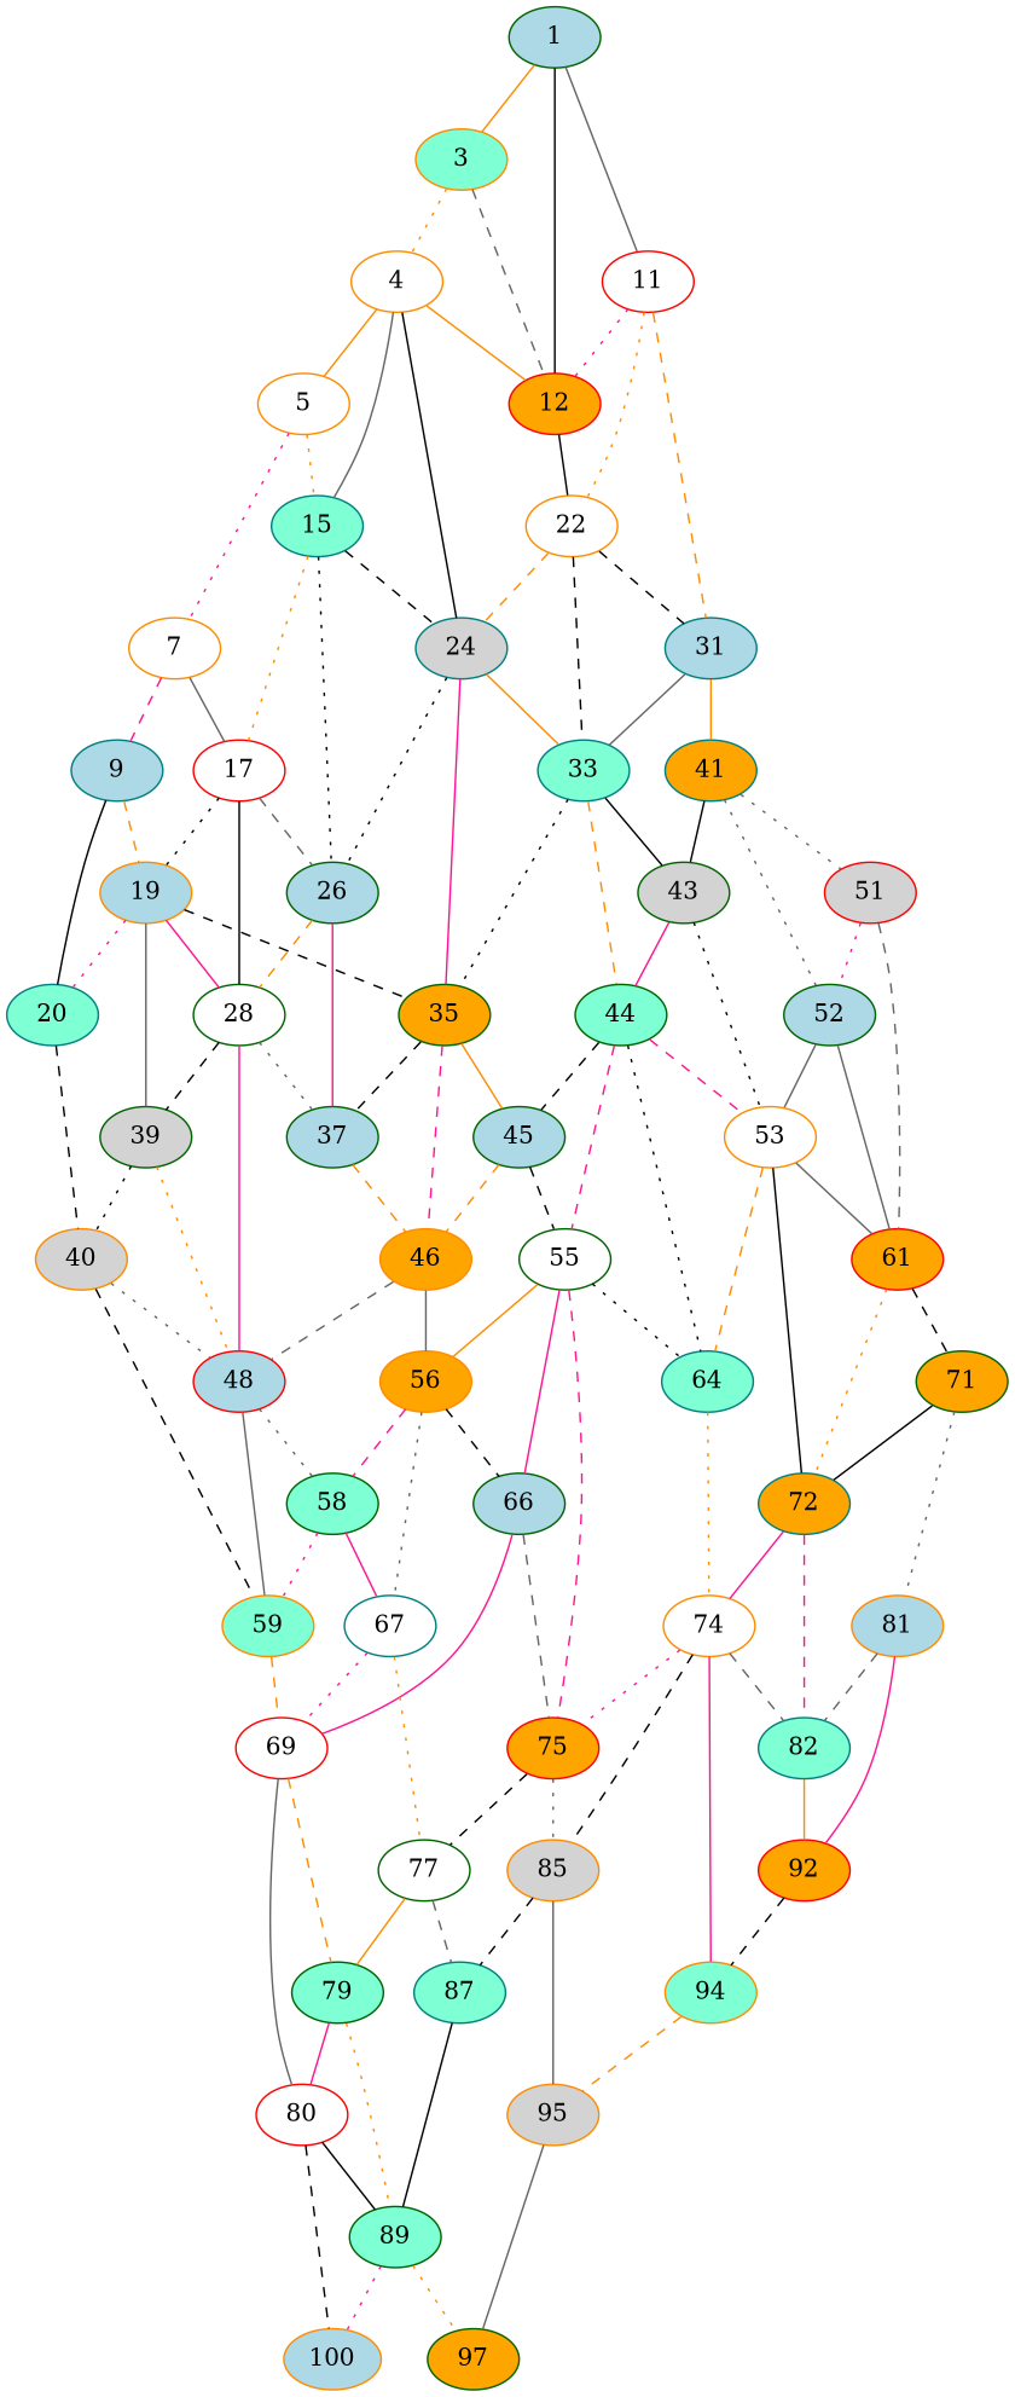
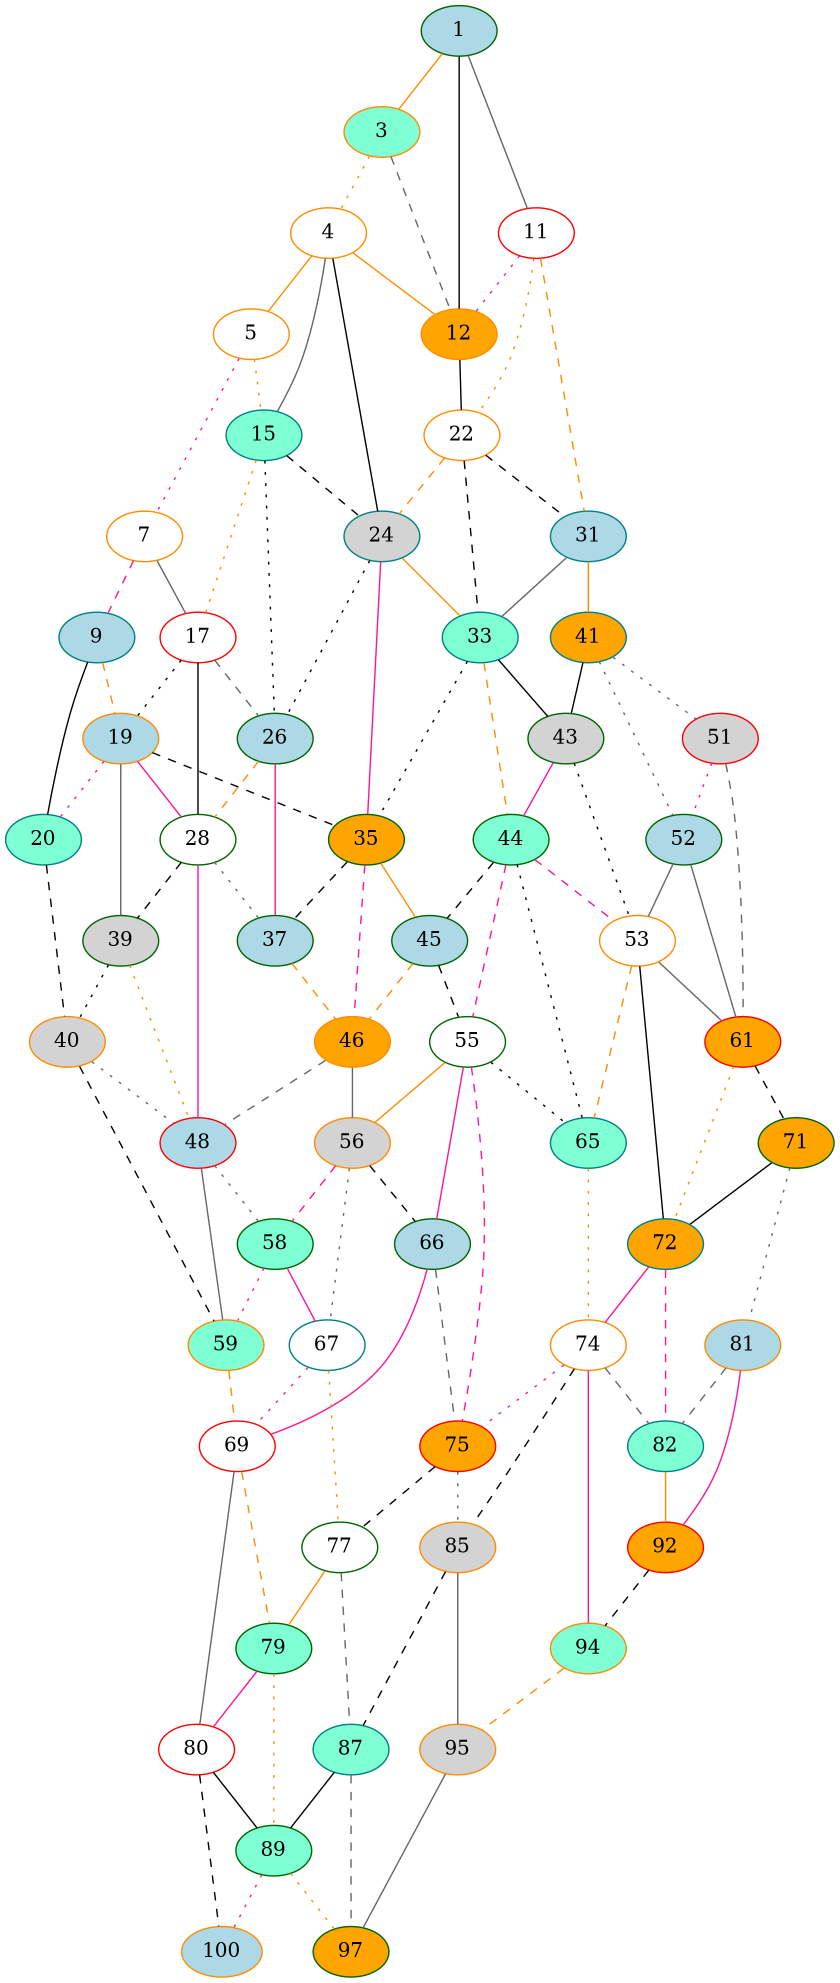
  graph {
    node [color=darkgreen fillcolor=white style=filled]
    edge [color=black style=solid]
    1 [fillcolor=lightblue super="+2"]
    3 [color=darkorange fillcolor=aquamarine]
    11 [color=red super="+21"]
-   12 [color=red fillcolor=orange super="+13"]
+   12 [color=darkorange fillcolor=orange super="+13"]
    4 [color=darkorange super="+14"]
    22 [color=darkorange super="+23"]
    31 [color=teal fillcolor=lightblue super="+32"]
    5 [color=darkorange super="+6"]
    15 [color=teal fillcolor=aquamarine super="+16"]
    24 [color=teal fillcolor=lightgrey super="+25"]
    7 [color=darkorange super="+8"]
    17 [color=red super="+18"]
    26 [fillcolor=lightblue super="+27"]
    33 [color=teal fillcolor=aquamarine super="+34"]
    35 [fillcolor=orange super="+36"]
    9 [color=teal fillcolor=lightblue super="+10"]
    19 [color=darkorange fillcolor=lightblue super="+29"]
    20 [color=teal fillcolor=aquamarine super="+30"]
    28 [super="+38"]
    39 [fillcolor=lightgrey]
    40 [color=darkorange fillcolor=lightgrey super="+50"]
    41 [color=teal fillcolor=orange super="+42"]
    37 [fillcolor=lightblue]
    48 [color=red fillcolor=lightblue super="+49"]
    59 [color=darkorange fillcolor=aquamarine super="+60"]
    43 [fillcolor=lightgrey]
    44 [fillcolor=aquamarine super="+54"]
    45 [fillcolor=lightblue]
    46 [color=darkorange fillcolor=orange super="+47"]
    58 [fillcolor=aquamarine]
    51 [color=red fillcolor=lightgrey]
    52 [fillcolor=lightblue]
    53 [color=darkorange super="+63"]
    55 [super="+65"]
-   64 [color=teal fillcolor=aquamarine]
-   56 [color=darkorange fillcolor=orange super="+57"]
+   64 [color=teal fillcolor=aquamarine label=65]
+   56 [color=darkorange fillcolor=lightgrey super="+57"]
    69 [color=red super="+70"]
    61 [color=red fillcolor=orange super="+62"]
    72 [color=teal fillcolor=orange super="+73"]
    66 [fillcolor=lightblue]
    75 [color=red fillcolor=orange super="+76"]
    74 [color=darkorange super="+84"]
    67 [color=teal super="+68"]
    71 [fillcolor=orange]
    82 [color=teal fillcolor=aquamarine super="+83"]
    77 [super="+78"]
    85 [color=darkorange fillcolor=lightgrey super="+86"]
    79 [fillcolor=aquamarine]
    80 [color=red super="+90"]
    81 [color=darkorange fillcolor=lightblue super="+91"]
    94 [color=darkorange fillcolor=aquamarine]
    87 [color=teal fillcolor=aquamarine super="+88"]
    89 [fillcolor=aquamarine super="+99"]
    100 [color=darkorange fillcolor=lightblue]
    92 [color=red fillcolor=orange super="+93"]
    95 [color=darkorange fillcolor=lightgrey super="+96"]
    97 [fillcolor=orange super="+98"]
    1 -- 3 [color=darkorange]
    1 -- 11 [color=gray40]
    1 -- 12
    3 -- 12 [color=gray40 style=dashed]
    3 -- 4 [color=darkorange style=dotted]
    11 -- 12 [color=deeppink style=dotted]
    11 -- 22 [color=darkorange style=dotted]
    11 -- 31 [color=darkorange style=dashed]
    12 -- 22 [weight=2]
    4 -- 12 [color=darkorange]
    4 -- 5 [color=darkorange]
    4 -- 15 [color=gray40]
    4 -- 24
    22 -- 31 [style=dashed]
    22 -- 24 [color=darkorange style=dashed]
    22 -- 33 [style=dashed]
    31 -- 33 [color=gray40]
    31 -- 41 [color=darkorange weight=2]
    5 -- 15 [color=darkorange style=dotted weight=2]
    5 -- 7 [color=deeppink style=dotted]
    15 -- 24 [style=dashed]
    15 -- 17 [color=darkorange style=dotted]
    15 -- 26 [style=dotted]
    24 -- 26 [style=dotted]
    24 -- 33 [color=darkorange]
    24 -- 35 [color=deeppink]
    7 -- 17 [color=gray40 weight=2]
    7 -- 9 [color=deeppink style=dashed]
    17 -- 26 [color=gray40 style=dashed]
    17 -- 19 [style=dotted]
    17 -- 28
    26 -- 28 [color=darkorange style=dashed]
    26 -- 37 [color=deeppink]
    33 -- 35 [style=dotted]
    33 -- 43
    33 -- 44 [color=darkorange style=dashed]
    35 -- 37 [style=dashed]
    35 -- 45 [color=darkorange]
    35 -- 46 [color=deeppink style=dashed]
    9 -- 19 [color=darkorange style=dashed]
    9 -- 20
    19 -- 35 [style=dashed]
    19 -- 20 [color=deeppink style=dotted weight=2]
    19 -- 28 [color=deeppink]
    19 -- 39 [color=gray40]
    20 -- 40 [style=dashed]
    28 -- 39 [style=dashed]
    28 -- 37 [color=gray40 style=dotted]
    28 -- 48 [color=deeppink]
    39 -- 40 [style=dotted]
    39 -- 48 [color=darkorange style=dotted]
    40 -- 48 [color=gray40 style=dotted]
    40 -- 59 [style=dashed]
    41 -- 43
    41 -- 51 [color=gray40 style=dotted]
    41 -- 52 [color=gray40 style=dotted]
    37 -- 46 [color=darkorange style=dashed]
    48 -- 59 [color=gray40]
    48 -- 58 [color=gray40 style=dotted]
    59 -- 69 [color=darkorange style=dashed weight=2]
    43 -- 44 [color=deeppink]
    43 -- 53 [style=dotted]
    44 -- 45 [style=dashed]
    44 -- 53 [color=deeppink style=dashed]
    44 -- 55 [color=deeppink style=dashed]
    44 -- 64 [style=dotted]
    45 -- 46 [color=darkorange style=dashed]
    45 -- 55 [style=dashed]
    46 -- 48 [color=gray40 style=dashed]
    46 -- 56 [color=gray40 weight=2]
    58 -- 59 [color=deeppink style=dotted]
    58 -- 67 [color=deeppink]
    51 -- 52 [color=deeppink style=dotted]
    51 -- 61 [color=gray40 style=dashed]
    52 -- 53 [color=gray40]
    52 -- 61 [color=gray40]
    53 -- 64 [color=darkorange style=dashed]
    53 -- 61 [color=gray40]
    53 -- 72
    55 -- 64 [style=dotted]
    55 -- 56 [color=darkorange]
    55 -- 66 [color=deeppink]
    55 -- 75 [color=deeppink style=dashed]
    64 -- 74 [color=darkorange style=dotted]
    56 -- 58 [color=deeppink style=dashed]
    56 -- 66 [style=dashed]
    56 -- 67 [color=gray40 style=dotted]
    69 -- 79 [color=darkorange style=dashed]
    69 -- 80 [color=gray40]
    61 -- 72 [color=darkorange style=dotted]
    61 -- 71 [style=dashed]
    72 -- 74 [color=deeppink]
    72 -- 82 [color=deeppink style=dashed weight=2]
    66 -- 69 [color=deeppink]
    66 -- 75 [color=gray40 style=dashed]
    75 -- 77 [style=dashed]
    75 -- 85 [color=gray40 style=dotted weight=2]
    74 -- 75 [color=deeppink style=dotted]
    74 -- 82 [color=gray40 style=dashed]
    74 -- 85 [style=dashed]
    74 -- 94 [color=deeppink]
    67 -- 69 [color=deeppink style=dotted]
    67 -- 77 [color=darkorange style=dotted weight=2]
    71 -- 72
    71 -- 81 [color=gray40 style=dotted]
    82 -- 92 [color=darkorange weight=2]
    77 -- 79 [color=darkorange]
    77 -- 87 [color=gray40 style=dashed weight=2]
    85 -- 87 [style=dashed]
    85 -- 95 [color=gray40 weight=2]
    79 -- 80 [color=deeppink]
    79 -- 89 [color=darkorange style=dotted]
    80 -- 89
    80 -- 100 [style=dashed]
    81 -- 82 [color=gray40 style=dashed]
    81 -- 92 [color=deeppink]
    94 -- 95 [color=darkorange style=dashed]
    87 -- 89
+   87 -- 97 [color=gray40 style=dashed weight=2]
    89 -- 100 [color=deeppink style=dotted]
    89 -- 97 [color=darkorange style=dotted]
    92 -- 94 [style=dashed]
    95 -- 97 [color=gray40]
  }
